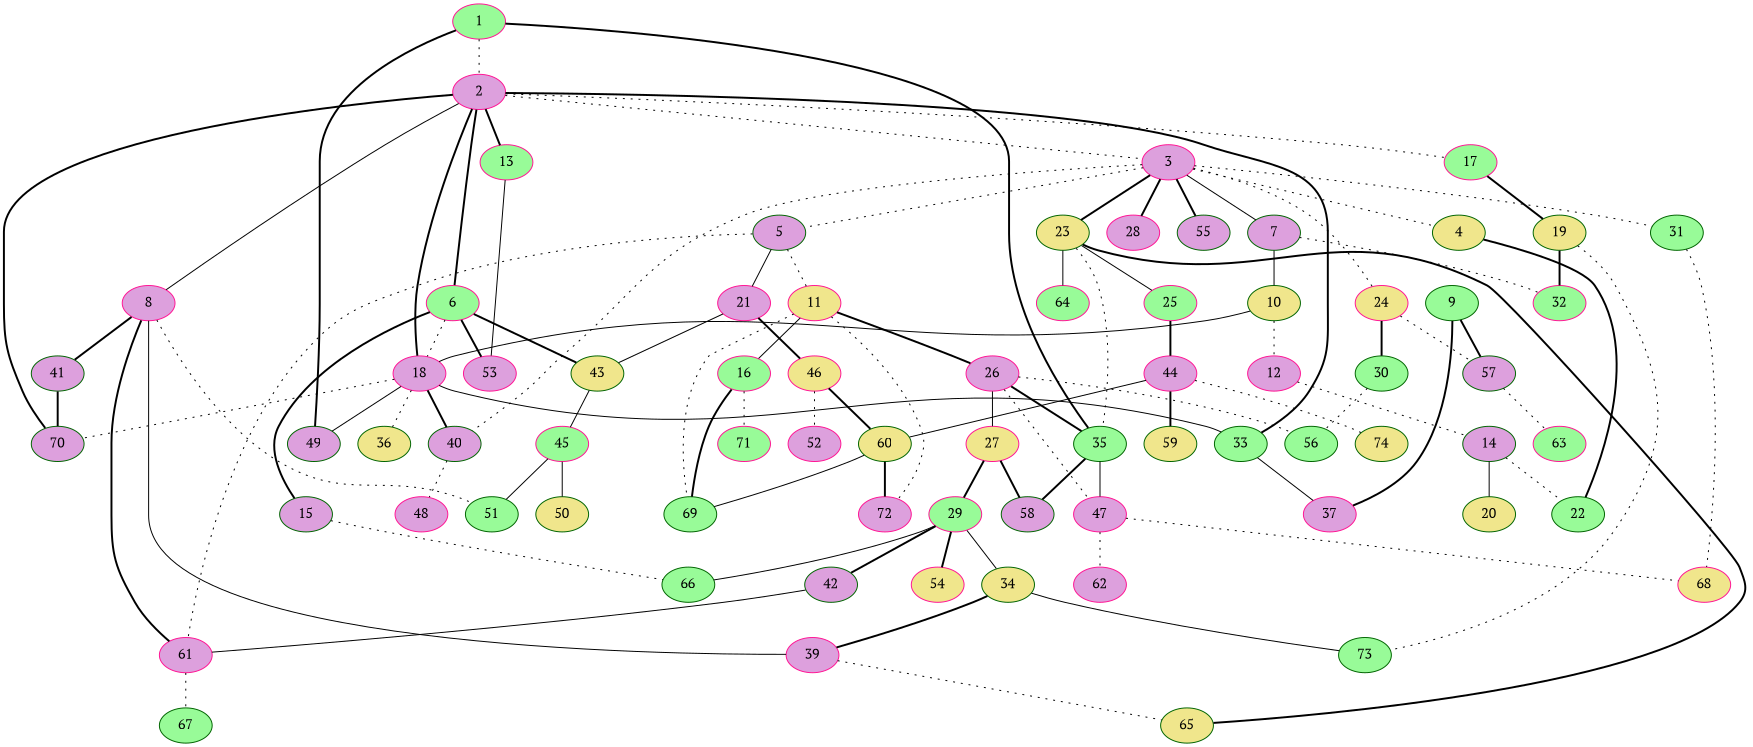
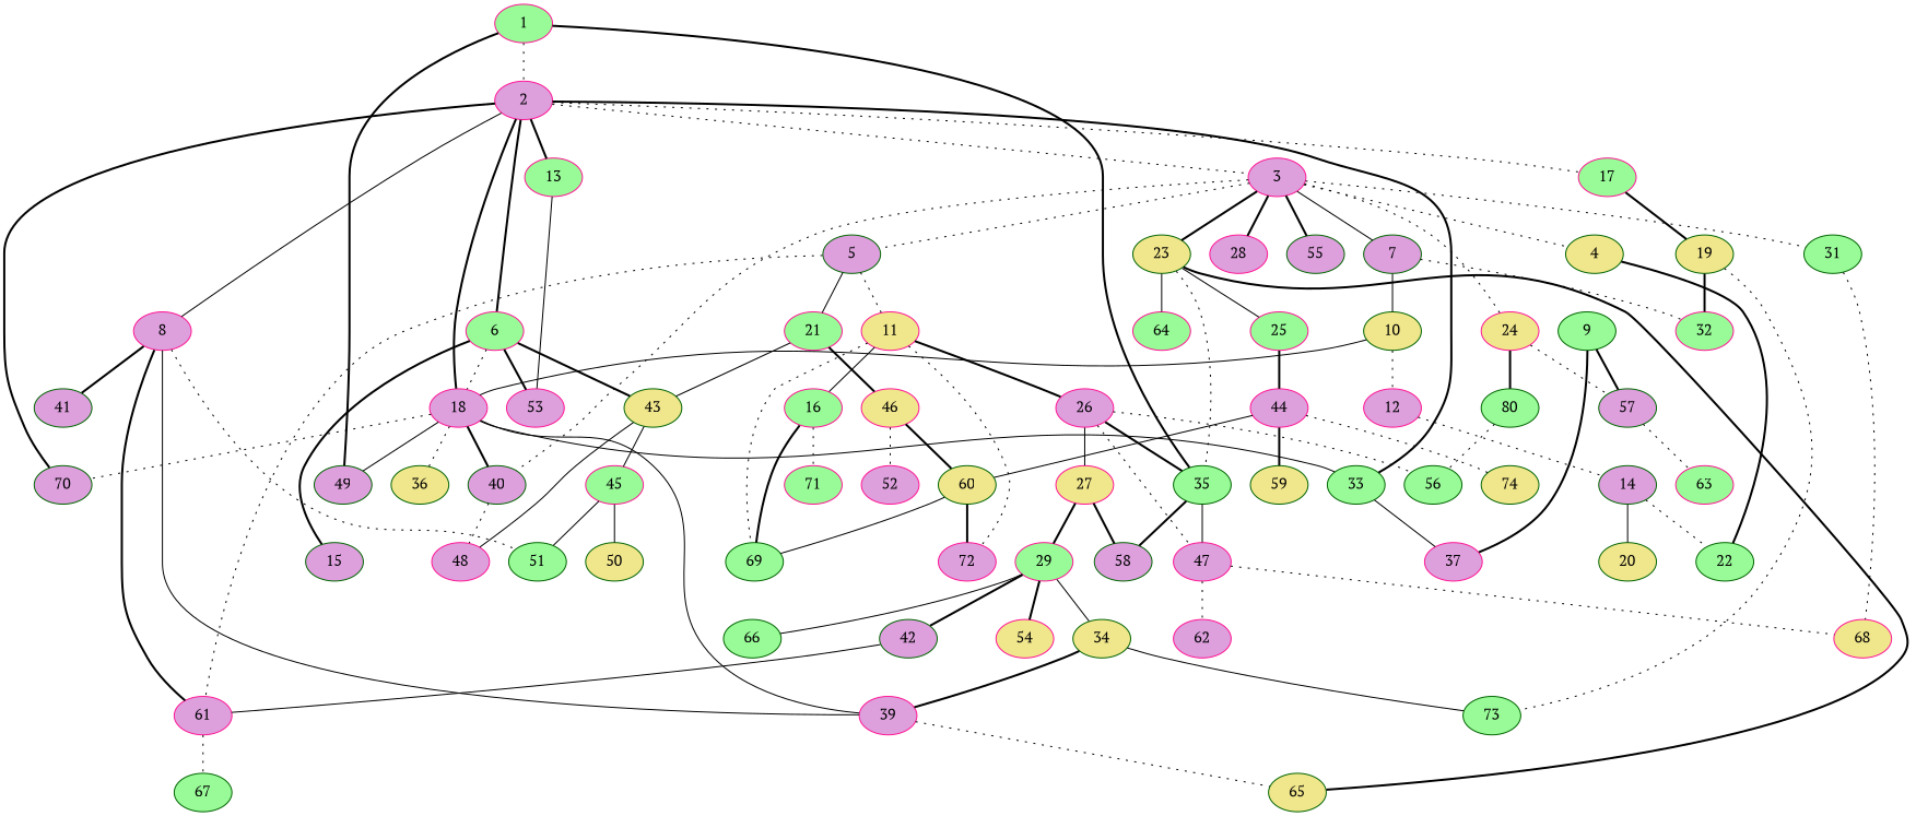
  graph {
    fontname="PT Serif"
    node [color=darkgreen fillcolor=plum fontname="PT Serif" style=filled]
    edge [fontname="PT Serif" style=bold]
    1 [color=deeppink fillcolor=palegreen]
    2 [color=deeppink]
    35 [fillcolor=palegreen]
    49
    3 [color=deeppink]
    6 [color=deeppink fillcolor=palegreen]
    8 [color=deeppink]
    13 [color=deeppink fillcolor=palegreen]
    17 [color=deeppink fillcolor=palegreen]
    18 [color=deeppink]
    33 [fillcolor=palegreen]
    70
    47 [color=deeppink]
    58
    4 [fillcolor=khaki]
    5
    7
    23 [fillcolor=khaki]
    24 [color=deeppink fillcolor=khaki]
    28 [color=deeppink]
    31 [fillcolor=palegreen]
    40
    55
    15
    43 [fillcolor=khaki]
    53 [color=deeppink]
    61 [color=deeppink]
    39 [color=deeppink]
    41
    51 [fillcolor=palegreen]
    19 [fillcolor=khaki]
    36 [fillcolor=khaki]
    37 [color=deeppink]
    22 [fillcolor=palegreen]
    11 [color=deeppink fillcolor=khaki]
-   21 [color=deeppink]
+   21 [color=deeppink fillcolor=palegreen]
    10 [fillcolor=khaki]
    32 [color=deeppink fillcolor=palegreen]
    25 [color=deeppink fillcolor=palegreen]
    64 [color=deeppink fillcolor=palegreen]
    65 [fillcolor=khaki]
    57
-   30 [fillcolor=palegreen]
+   30 [fillcolor=palegreen label=80]
    68 [color=deeppink fillcolor=khaki]
    48 [color=deeppink]
    16 [color=deeppink fillcolor=palegreen]
    26 [color=deeppink]
    69 [fillcolor=palegreen]
    72 [color=deeppink]
    46 [color=deeppink fillcolor=khaki]
    67 [fillcolor=palegreen]
    66 [fillcolor=palegreen]
    45 [color=deeppink fillcolor=palegreen]
    9 [fillcolor=palegreen]
    12 [color=deeppink]
    14
    63 [color=deeppink fillcolor=palegreen]
    71 [color=deeppink fillcolor=palegreen]
    27 [color=deeppink fillcolor=khaki]
    56 [fillcolor=palegreen]
    20 [fillcolor=khaki]
    73 [fillcolor=palegreen]
    60 [fillcolor=khaki]
    52 [color=deeppink]
    44 [color=deeppink]
    59 [fillcolor=khaki]
    74 [fillcolor=khaki]
    29 [color=deeppink fillcolor=palegreen]
    62 [color=deeppink]
    34 [fillcolor=khaki]
    42
    54 [color=deeppink fillcolor=khaki]
    50 [fillcolor=khaki]
    1 -- 2 [style=dotted]
    1 -- 35
    1 -- 49
    2 -- 3 [style=dotted]
    2 -- 6
    2 -- 8 [style=solid]
    2 -- 13
    2 -- 17 [style=dotted]
    2 -- 18
    2 -- 33
    2 -- 70
    35 -- 47 [style=solid]
    35 -- 58
    3 -- 4 [style=dotted]
    3 -- 5 [style=dotted]
    3 -- 7 [style=solid]
    3 -- 23
    3 -- 24 [style=dotted]
    3 -- 28
    3 -- 31 [style=dotted]
    3 -- 40 [style=dotted]
    3 -- 55
    6 -- 18 [style=dotted]
    6 -- 15
    6 -- 43
    6 -- 53
    8 -- 61
    8 -- 39 [style=solid]
    8 -- 41
    8 -- 51 [style=dotted]
    13 -- 53 [style=solid]
    17 -- 19
    18 -- 49 [style=solid]
    18 -- 33 [style=solid]
    18 -- 70 [style=dotted]
    18 -- 40
+   18 -- 39 [style=solid]
    18 -- 36 [style=dotted]
    33 -- 37 [style=solid]
    47 -- 68 [style=dotted]
    47 -- 62 [style=dotted]
    4 -- 22
    5 -- 61 [style=dotted]
    5 -- 11 [style=dotted]
    5 -- 21 [style=solid]
    7 -- 10 [style=solid]
    7 -- 32 [style=dotted]
    23 -- 35 [style=dotted]
    23 -- 25 [style=solid]
    23 -- 64 [style=solid]
    23 -- 65
    24 -- 57 [style=dotted]
    24 -- 30
    31 -- 68 [style=dotted]
    40 -- 48 [style=dotted]
-   15 -- 66 [style=dotted]
+   43 -- 48 [style=solid]
    43 -- 45 [style=solid]
    61 -- 67 [style=dotted]
    39 -- 65 [style=dotted]
-   41 -- 70
    19 -- 32
    19 -- 73 [style=dotted]
    11 -- 16 [style=solid]
    11 -- 26
    11 -- 69 [style=dotted]
    11 -- 72 [style=dotted]
    21 -- 43 [style=solid]
    21 -- 46
    10 -- 18 [style=solid]
    10 -- 12 [style=dotted]
    25 -- 44
    57 -- 63 [style=dotted]
    30 -- 56 [style=dotted]
    16 -- 69
    16 -- 71 [style=dotted]
    26 -- 35
    26 -- 47 [style=dotted]
    26 -- 27 [style=solid]
    26 -- 56 [style=dotted]
    46 -- 60
    46 -- 52 [style=dotted]
    45 -- 51 [style=solid]
    45 -- 50 [style=solid]
    9 -- 37
    9 -- 57
    12 -- 14 [style=dotted]
    14 -- 22 [style=dotted]
    14 -- 20 [style=solid]
    27 -- 58
    27 -- 29
    60 -- 69 [style=solid]
    60 -- 72
    44 -- 60 [style=solid]
    44 -- 59
    44 -- 74 [style=dotted]
    29 -- 66 [style=solid]
    29 -- 34 [style=solid]
    29 -- 42
    29 -- 54
    34 -- 39
    34 -- 73 [style=solid]
    42 -- 61 [style=solid]
  }
